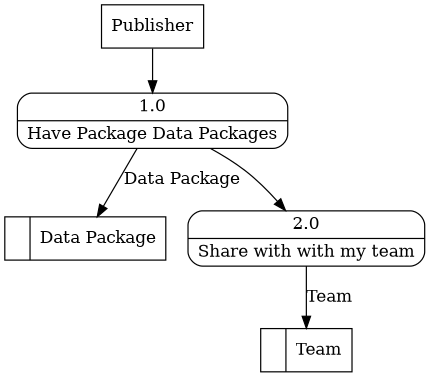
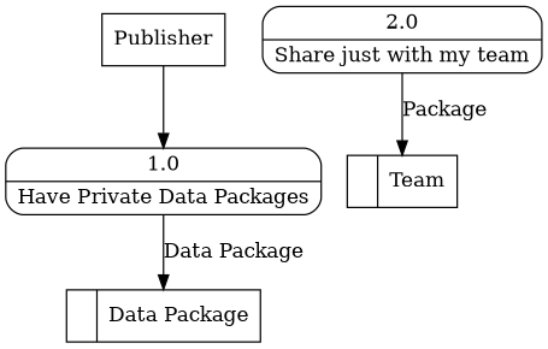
  digraph {
    node [shape=record]
    n1 [color=black label="<f0>  |<f1> Data Package "]
    n2 [label=Publisher shape=box]
-   n3 [label="{<f0> 1.0|<f1> Have Package Data Packages }" shape=Mrecord]
-   n4 [label="{<f0> 2.0|<f1> Share with with my team }" shape=Mrecord]
+   n3 [label="{<f0> 1.0|<f1> Have Private Data Packages }" shape=Mrecord]
+   n4 [label="{<f0> 2.0|<f1> Share just with my team }" shape=Mrecord]
    n5 [color=black label="<f0>  |<f1> Team "]
    n2 -> n3
    n3 -> n1 [label="Data Package"]
-   n3 -> n4
-   n4 -> n5 [label=Team]
+   n4 -> n5 [label=Package]
  }
